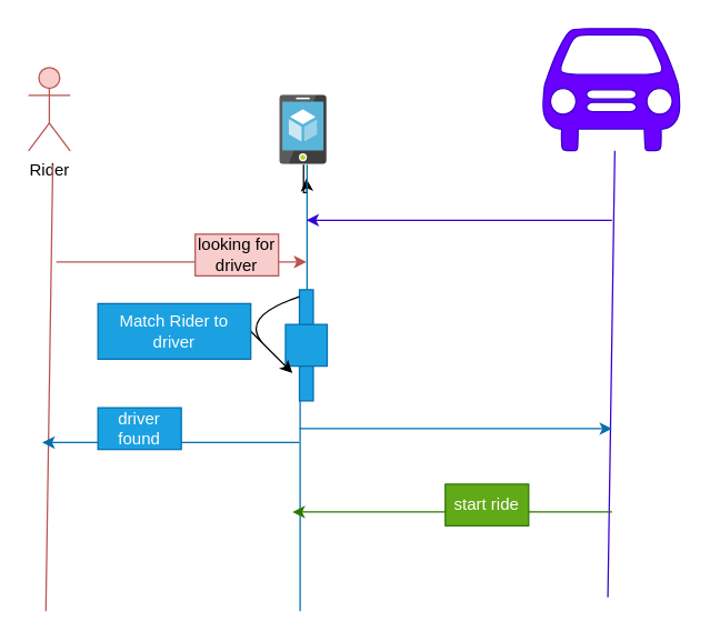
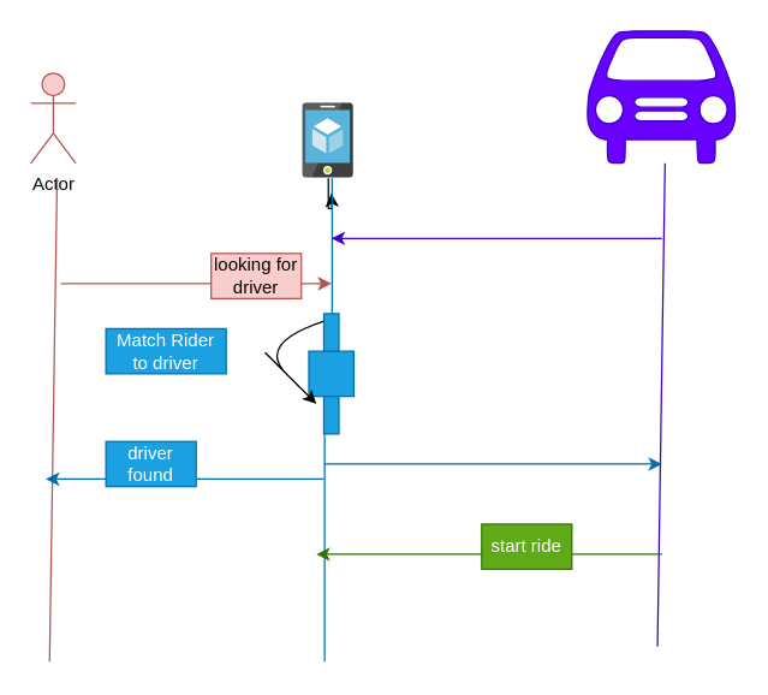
  <mxCell id="0" />
  <mxCell id="1" parent="0" />
- <mxCell id="2" value="Rider" style="shape=umlActor;verticalLabelPosition=bottom;verticalAlign=top;html=1;outlineConnect=0;fillColor=#f8cecc;strokeColor=#b85450;" vertex="1" parent="1"><mxGeometry x="20" y="48" width="30" height="60" as="geometry" /></mxCell>
+ <mxCell id="2" value="Actor" style="shape=umlActor;verticalLabelPosition=bottom;verticalAlign=top;html=1;outlineConnect=0;fillColor=#f8cecc;strokeColor=#b85450;" vertex="1" parent="1"><mxGeometry x="20" y="48" width="30" height="60" as="geometry" /></mxCell>
  <mxCell id="3" style="edgeStyle=orthogonalEdgeStyle;rounded=0;orthogonalLoop=1;jettySize=auto;html=1;" edge="1" parent="1" source="4"><mxGeometry relative="1" as="geometry"><mxPoint x="220" y="128" as="targetPoint" /></mxGeometry></mxCell>
  <mxCell id="4" value="" style="image;sketch=0;aspect=fixed;html=1;points=[];align=center;fontSize=12;image=img/lib/mscae/App_Service_Mobile_App.svg;" vertex="1" parent="1"><mxGeometry x="201" y="68" width="34" height="50" as="geometry" /></mxCell>
  <mxCell id="5" value="" style="shape=mxgraph.signs.transportation.car_1;html=1;pointerEvents=1;fillColor=#6a00ff;strokeColor=#3700CC;verticalLabelPosition=bottom;verticalAlign=top;align=center;fontColor=#ffffff;" vertex="1" parent="1"><mxGeometry x="390" y="20" width="99" height="88" as="geometry" /></mxCell>
  <mxCell id="6" value="" style="endArrow=none;html=1;rounded=0;fillColor=#f8cecc;strokeColor=#b85450;" edge="1" parent="1"><mxGeometry width="50" height="50" relative="1" as="geometry"><mxPoint x="32.5" y="439.333" as="sourcePoint" /><mxPoint x="37.5" y="118" as="targetPoint" /><Array as="points" /></mxGeometry></mxCell>
  <mxCell id="7" value="" style="endArrow=none;html=1;rounded=1;fillColor=#1ba1e2;strokeColor=#006EAF;curved=0;" edge="1" parent="1" source="13"><mxGeometry width="50" height="50" relative="1" as="geometry"><mxPoint x="215.5" y="439.333" as="sourcePoint" /><mxPoint x="220.5" y="118" as="targetPoint" /><Array as="points" /></mxGeometry></mxCell>
  <mxCell id="8" value="" style="endArrow=none;html=1;rounded=0;fillColor=#6a00ff;strokeColor=#3700CC;" edge="1" parent="1"><mxGeometry width="50" height="50" relative="1" as="geometry"><mxPoint x="437" y="429.333" as="sourcePoint" /><mxPoint x="442" y="108" as="targetPoint" /><Array as="points" /></mxGeometry></mxCell>
  <mxCell id="9" value="" style="endArrow=classic;html=1;rounded=0;fillColor=#6a00ff;strokeColor=#3700CC;" edge="1" parent="1"><mxGeometry width="50" height="50" relative="1" as="geometry"><mxPoint x="440" y="158" as="sourcePoint" /><mxPoint x="220" y="158" as="targetPoint" /></mxGeometry></mxCell>
  <mxCell id="10" value="" style="endArrow=classic;html=1;rounded=0;fillColor=#f8cecc;strokeColor=#b85450;" edge="1" parent="1"><mxGeometry width="50" height="50" relative="1" as="geometry"><mxPoint x="40" y="188" as="sourcePoint" /><mxPoint x="220" y="188" as="targetPoint" /></mxGeometry></mxCell>
  <mxCell id="11" value="looking for driver" style="text;html=1;align=center;verticalAlign=middle;whiteSpace=wrap;rounded=0;fillColor=#f8cecc;strokeColor=#b85450;" vertex="1" parent="1"><mxGeometry x="140" y="168" width="60" height="30" as="geometry" /></mxCell>
  <mxCell id="12" value="" style="endArrow=none;html=1;rounded=1;fillColor=#1ba1e2;strokeColor=#006EAF;curved=0;" edge="1" parent="1" target="13"><mxGeometry width="50" height="50" relative="1" as="geometry"><mxPoint x="215.5" y="439.333" as="sourcePoint" /><mxPoint x="220.5" y="118" as="targetPoint" /><Array as="points" /></mxGeometry></mxCell>
  <mxCell id="13" value="" style="html=1;points=[[0,0,0,0,5],[0,1,0,0,-5],[1,0,0,0,5],[1,1,0,0,-5]];perimeter=orthogonalPerimeter;outlineConnect=0;targetShapes=umlLifeline;portConstraint=eastwest;newEdgeStyle={&quot;curved&quot;:0,&quot;rounded&quot;:0};fillColor=#1ba1e2;fontColor=#ffffff;strokeColor=#006EAF;" vertex="1" parent="1"><mxGeometry x="215" y="208" width="10" height="80" as="geometry" /></mxCell>
  <mxCell id="14" value="" style="whiteSpace=wrap;html=1;aspect=fixed;fillColor=#1ba1e2;fontColor=#ffffff;strokeColor=#006EAF;" vertex="1" parent="1"><mxGeometry x="205" y="233" width="30" height="30" as="geometry" /></mxCell>
  <mxCell id="15" value="" style="curved=1;endArrow=classic;html=1;rounded=0;exitX=0;exitY=0;exitDx=0;exitDy=5;exitPerimeter=0;" edge="1" parent="1" source="13"><mxGeometry width="50" height="50" relative="1" as="geometry"><mxPoint x="160" y="268" as="sourcePoint" /><mxPoint x="210" y="268" as="targetPoint" /><Array as="points"><mxPoint x="170" y="228" /><mxPoint x="210" y="268" /><mxPoint x="160" y="218" /></Array></mxGeometry></mxCell>
- <mxCell id="16" value="Match Rider to driver" style="text;html=1;align=center;verticalAlign=middle;whiteSpace=wrap;rounded=0;fillColor=#1ba1e2;fontColor=#ffffff;strokeColor=#006EAF;" vertex="1" parent="1"><mxGeometry x="70" y="218" width="110" height="40" as="geometry" /></mxCell>
+ <mxCell id="16" value="Match Rider to driver" style="text;html=1;align=center;verticalAlign=middle;whiteSpace=wrap;rounded=0;fillColor=#1ba1e2;fontColor=#ffffff;strokeColor=#006EAF;" vertex="1" parent="1"><mxGeometry x="70" y="218" width="80" height="30" as="geometry" /></mxCell>
  <mxCell id="17" value="" style="endArrow=classic;html=1;rounded=0;fillColor=#1ba1e2;strokeColor=#006EAF;" edge="1" parent="1"><mxGeometry width="50" height="50" relative="1" as="geometry"><mxPoint x="215" y="308" as="sourcePoint" /><mxPoint x="440" y="308" as="targetPoint" /></mxGeometry></mxCell>
  <mxCell id="18" value="" style="endArrow=classic;html=1;rounded=0;fillColor=#1ba1e2;strokeColor=#006EAF;" edge="1" parent="1"><mxGeometry width="50" height="50" relative="1" as="geometry"><mxPoint x="215" y="318" as="sourcePoint" /><mxPoint x="30" y="318" as="targetPoint" /></mxGeometry></mxCell>
  <mxCell id="19" value="driver found" style="text;html=1;align=center;verticalAlign=middle;whiteSpace=wrap;rounded=0;fillColor=#1ba1e2;fontColor=#ffffff;strokeColor=#006EAF;" vertex="1" parent="1"><mxGeometry x="70" y="293" width="60" height="30" as="geometry" /></mxCell>
  <mxCell id="20" value="" style="endArrow=classic;html=1;rounded=0;fillColor=#60a917;strokeColor=#2D7600;" edge="1" parent="1"><mxGeometry width="50" height="50" relative="1" as="geometry"><mxPoint x="440" y="368" as="sourcePoint" /><mxPoint x="210" y="368" as="targetPoint" /></mxGeometry></mxCell>
  <mxCell id="21" value="start ride" style="text;html=1;align=center;verticalAlign=middle;whiteSpace=wrap;rounded=0;fillColor=#60a917;fontColor=#ffffff;strokeColor=#2D7600;" vertex="1" parent="1"><mxGeometry x="320" y="348" width="60" height="30" as="geometry" /></mxCell>
